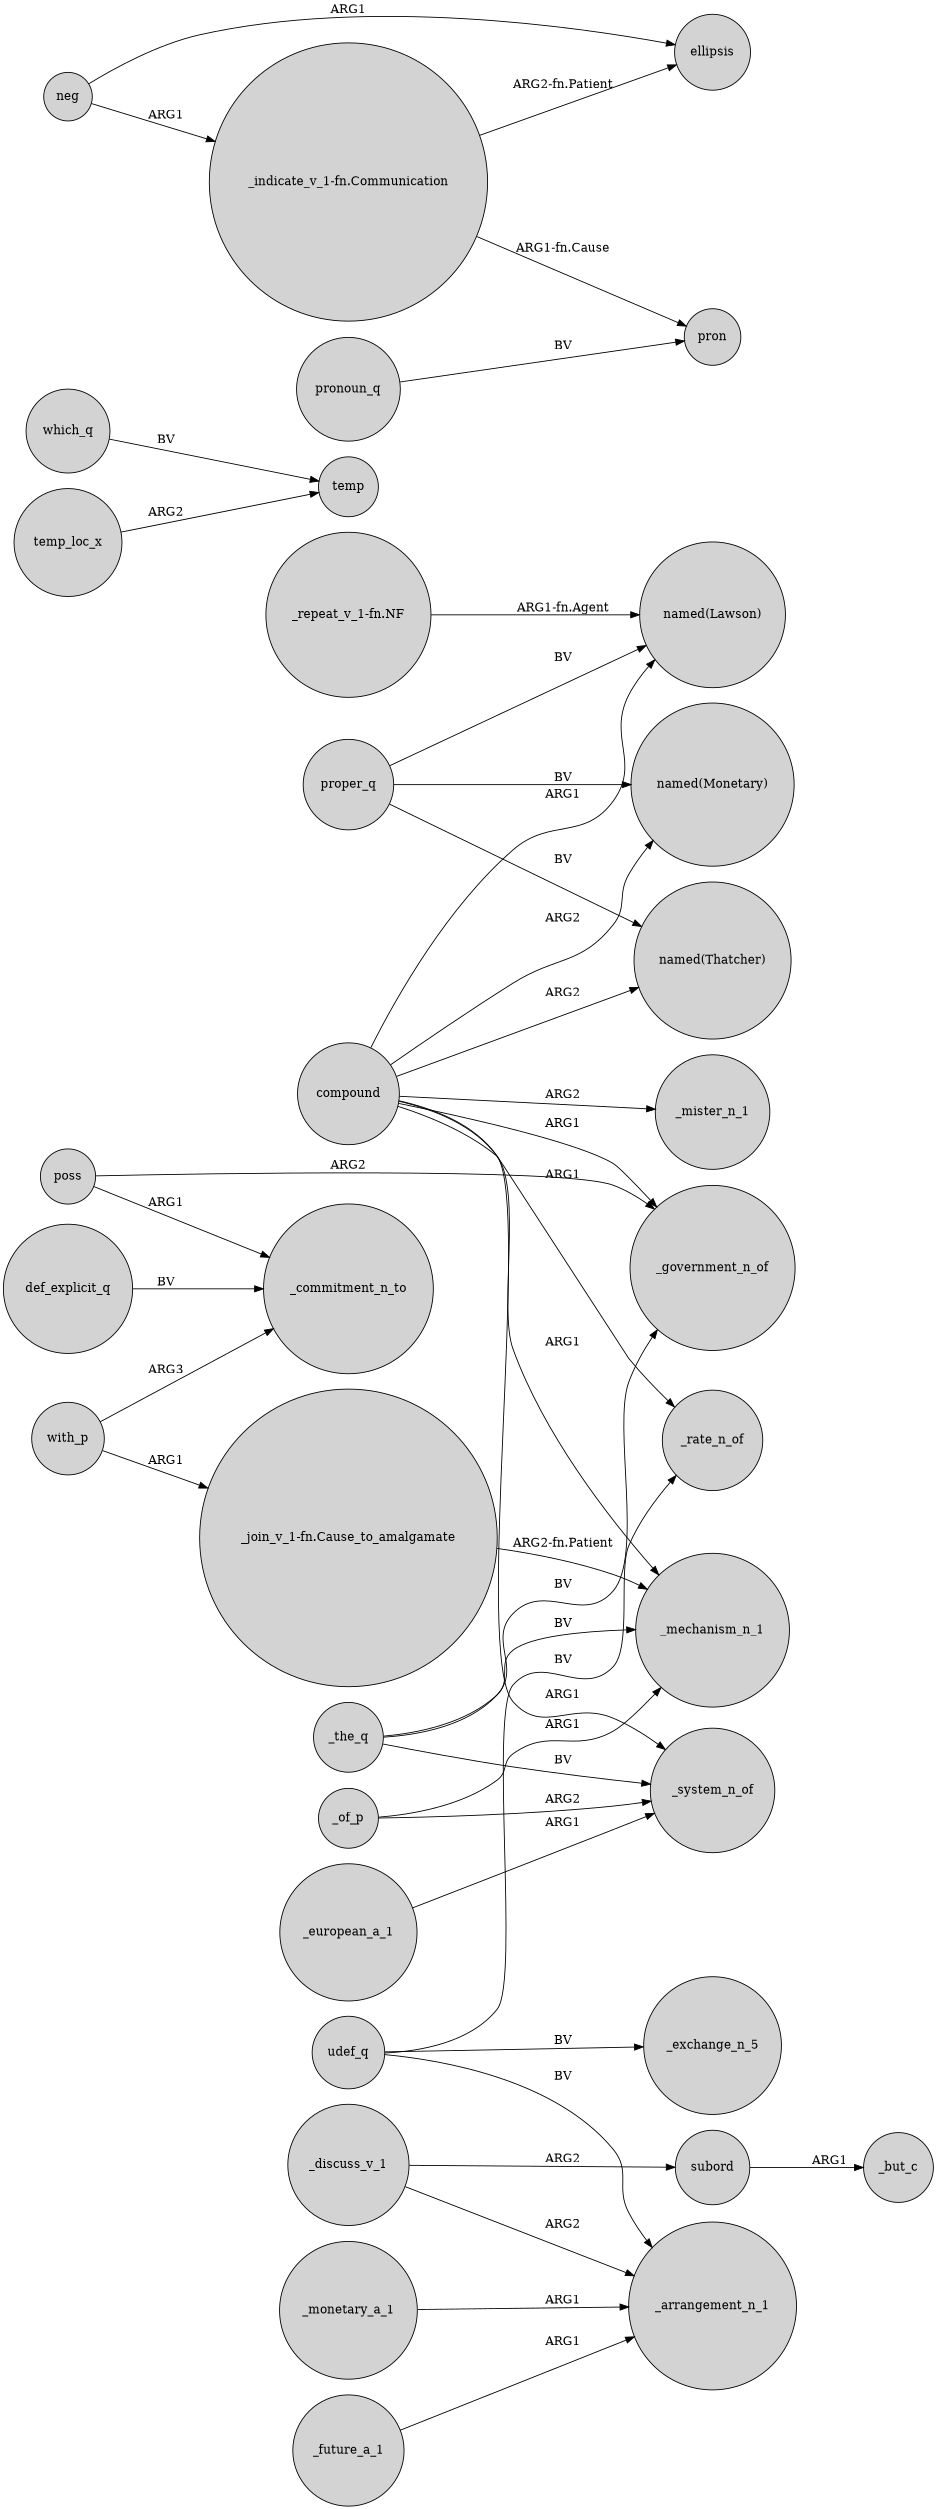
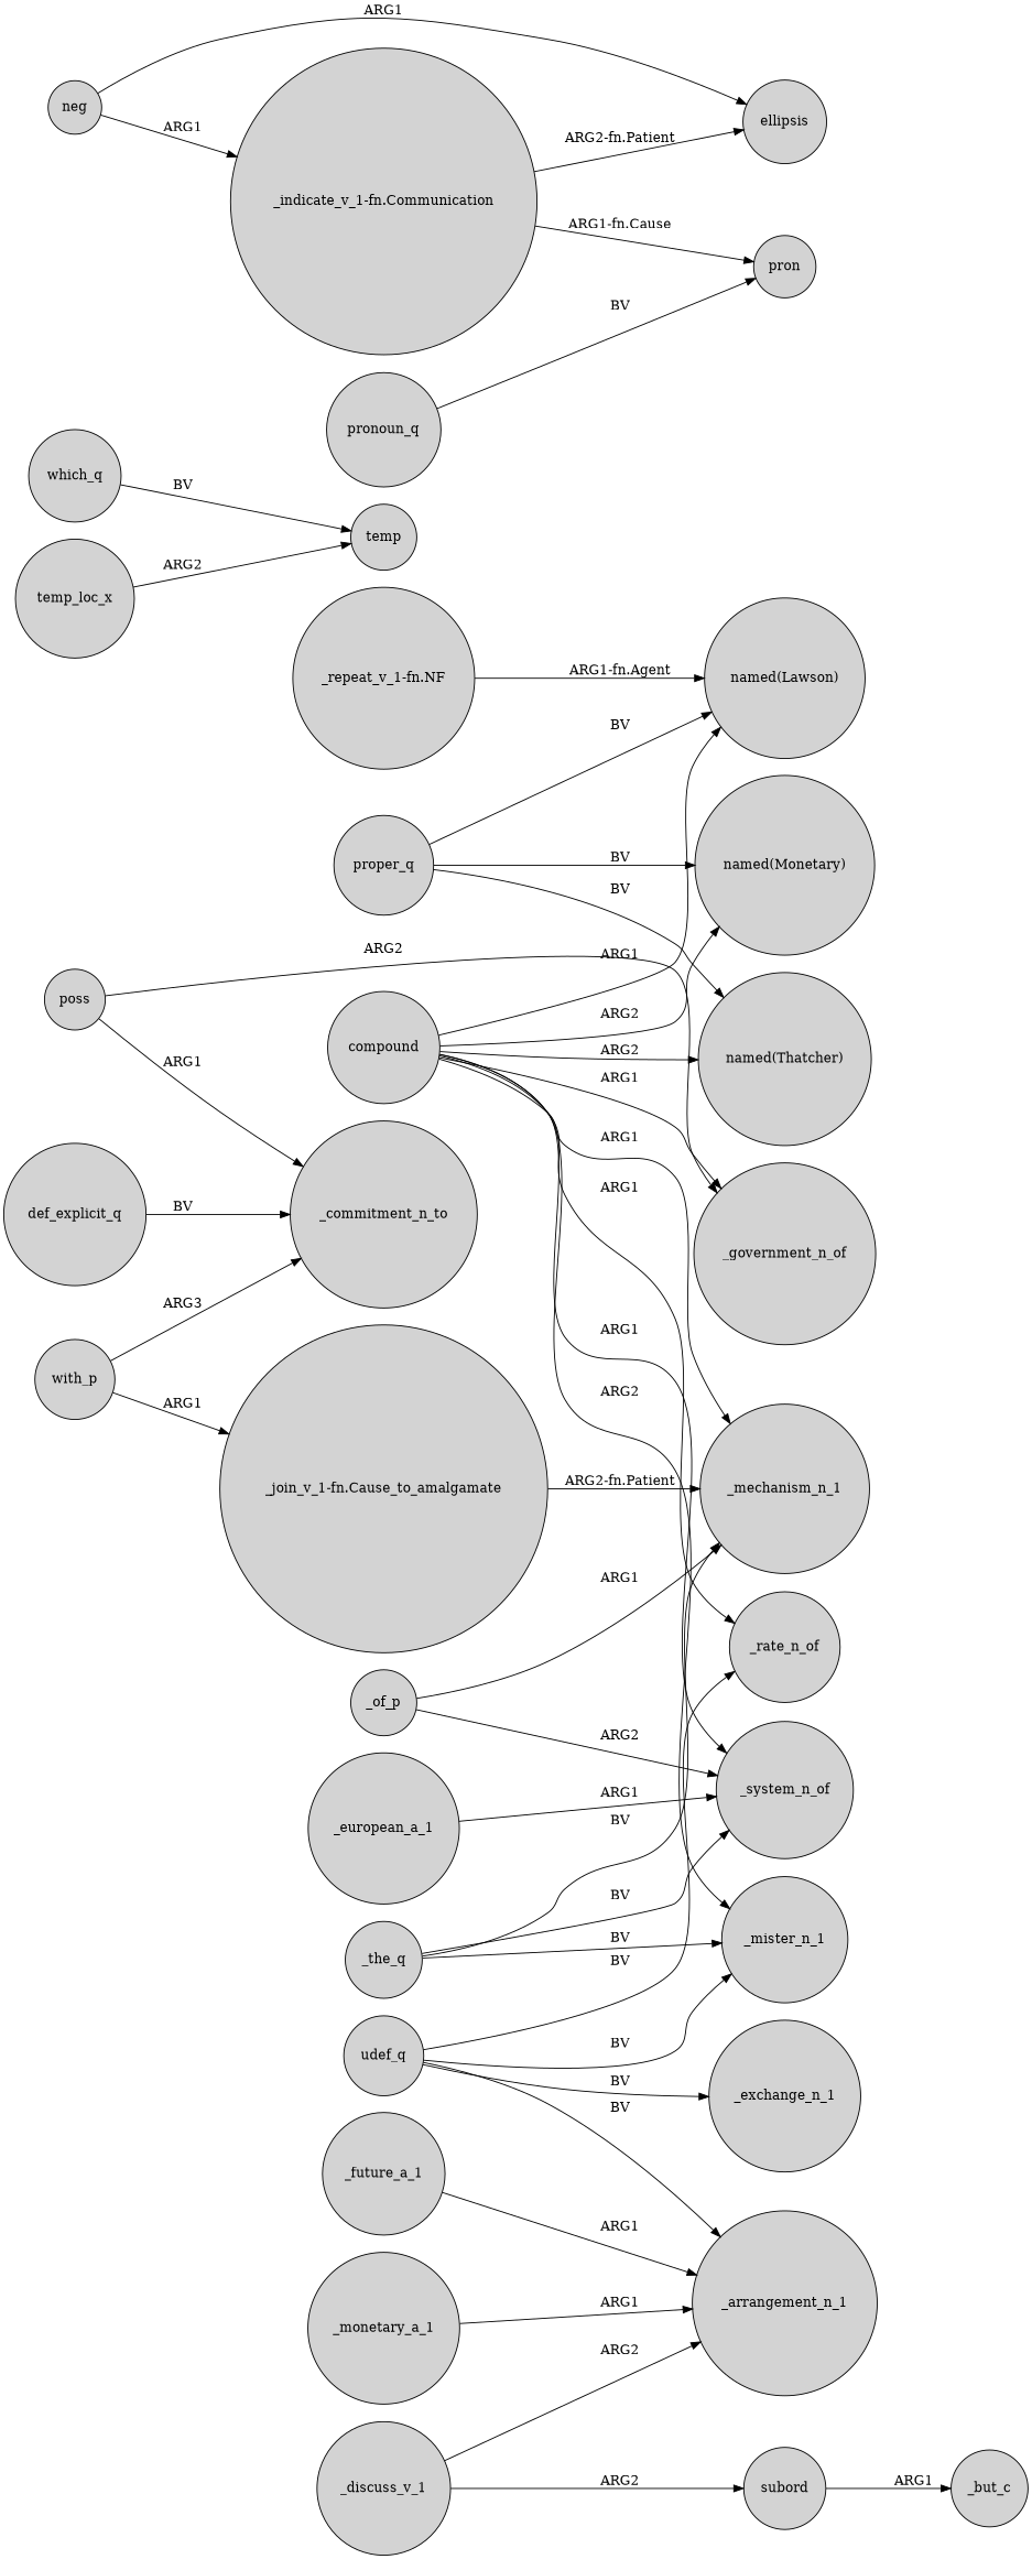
  digraph {
    rankdir=LR
    node [shape=circle style=filled]
    proper_q
    "named(Monetary)"
    "named(Lawson)"
    "named(Thatcher)"
    "_join_v_1-fn.Cause_to_amalgamate"
    _mechanism_n_1
    which_q
    temp
    def_explicit_q
    _commitment_n_to
    compound
    _government_n_of
    _system_n_of
    _mister_n_1
    _rate_n_of
    "_repeat_v_1-fn.NF"
    udef_q
-   _exchange_n_1 [label=_exchange_n_5]
+   _exchange_n_1
    _arrangement_n_1
    _of_p
    neg
    "_indicate_v_1-fn.Communication"
    ellipsis
    pron
    with_p
    subord
    _but_c
    _discuss_v_1
    pronoun_q
    _monetary_a_1
    temp_loc_x
    _the_q
    _european_a_1
    poss
    _future_a_1
    proper_q -> "named(Monetary)" [label=BV]
    proper_q -> "named(Lawson)" [label=BV]
    proper_q -> "named(Thatcher)" [label=BV]
    "_join_v_1-fn.Cause_to_amalgamate" -> _mechanism_n_1 [label="ARG2-fn.Patient"]
    which_q -> temp [label=BV]
    def_explicit_q -> _commitment_n_to [label=BV]
    compound -> "named(Monetary)" [label=ARG2]
    compound -> "named(Lawson)" [label=ARG1]
    compound -> "named(Thatcher)" [label=ARG2]
    compound -> _mechanism_n_1 [label=ARG1]
    compound -> _government_n_of [label=ARG1]
    compound -> _system_n_of [label=ARG1]
    compound -> _mister_n_1 [label=ARG2]
    compound -> _rate_n_of [label=ARG1]
    "_repeat_v_1-fn.NF" -> "named(Lawson)" [label="ARG1-fn.Agent"]
+   udef_q -> _mister_n_1 [label=BV]
    udef_q -> _rate_n_of [label=BV]
    udef_q -> _exchange_n_1 [label=BV]
    udef_q -> _arrangement_n_1 [label=BV]
    _of_p -> _mechanism_n_1 [label=ARG1]
    _of_p -> _system_n_of [label=ARG2]
    neg -> "_indicate_v_1-fn.Communication" [label=ARG1]
    neg -> ellipsis [label=ARG1]
    "_indicate_v_1-fn.Communication" -> ellipsis [label="ARG2-fn.Patient"]
    "_indicate_v_1-fn.Communication" -> pron [label="ARG1-fn.Cause"]
    with_p -> "_join_v_1-fn.Cause_to_amalgamate" [label=ARG1]
    with_p -> _commitment_n_to [label=ARG3]
    subord -> _but_c [label=ARG1]
    _discuss_v_1 -> _arrangement_n_1 [label=ARG2]
    _discuss_v_1 -> subord [label=ARG2]
    pronoun_q -> pron [label=BV]
    _monetary_a_1 -> _arrangement_n_1 [label=ARG1]
    temp_loc_x -> temp [label=ARG2]
    _the_q -> _mechanism_n_1 [label=BV]
-   _the_q -> _government_n_of [label=BV]
+   _the_q -> _mister_n_1 [label=BV]
    _the_q -> _system_n_of [label=BV]
    _european_a_1 -> _system_n_of [label=ARG1]
    poss -> _commitment_n_to [label=ARG1]
    poss -> _government_n_of [label=ARG2]
    _future_a_1 -> _arrangement_n_1 [label=ARG1]
  }
